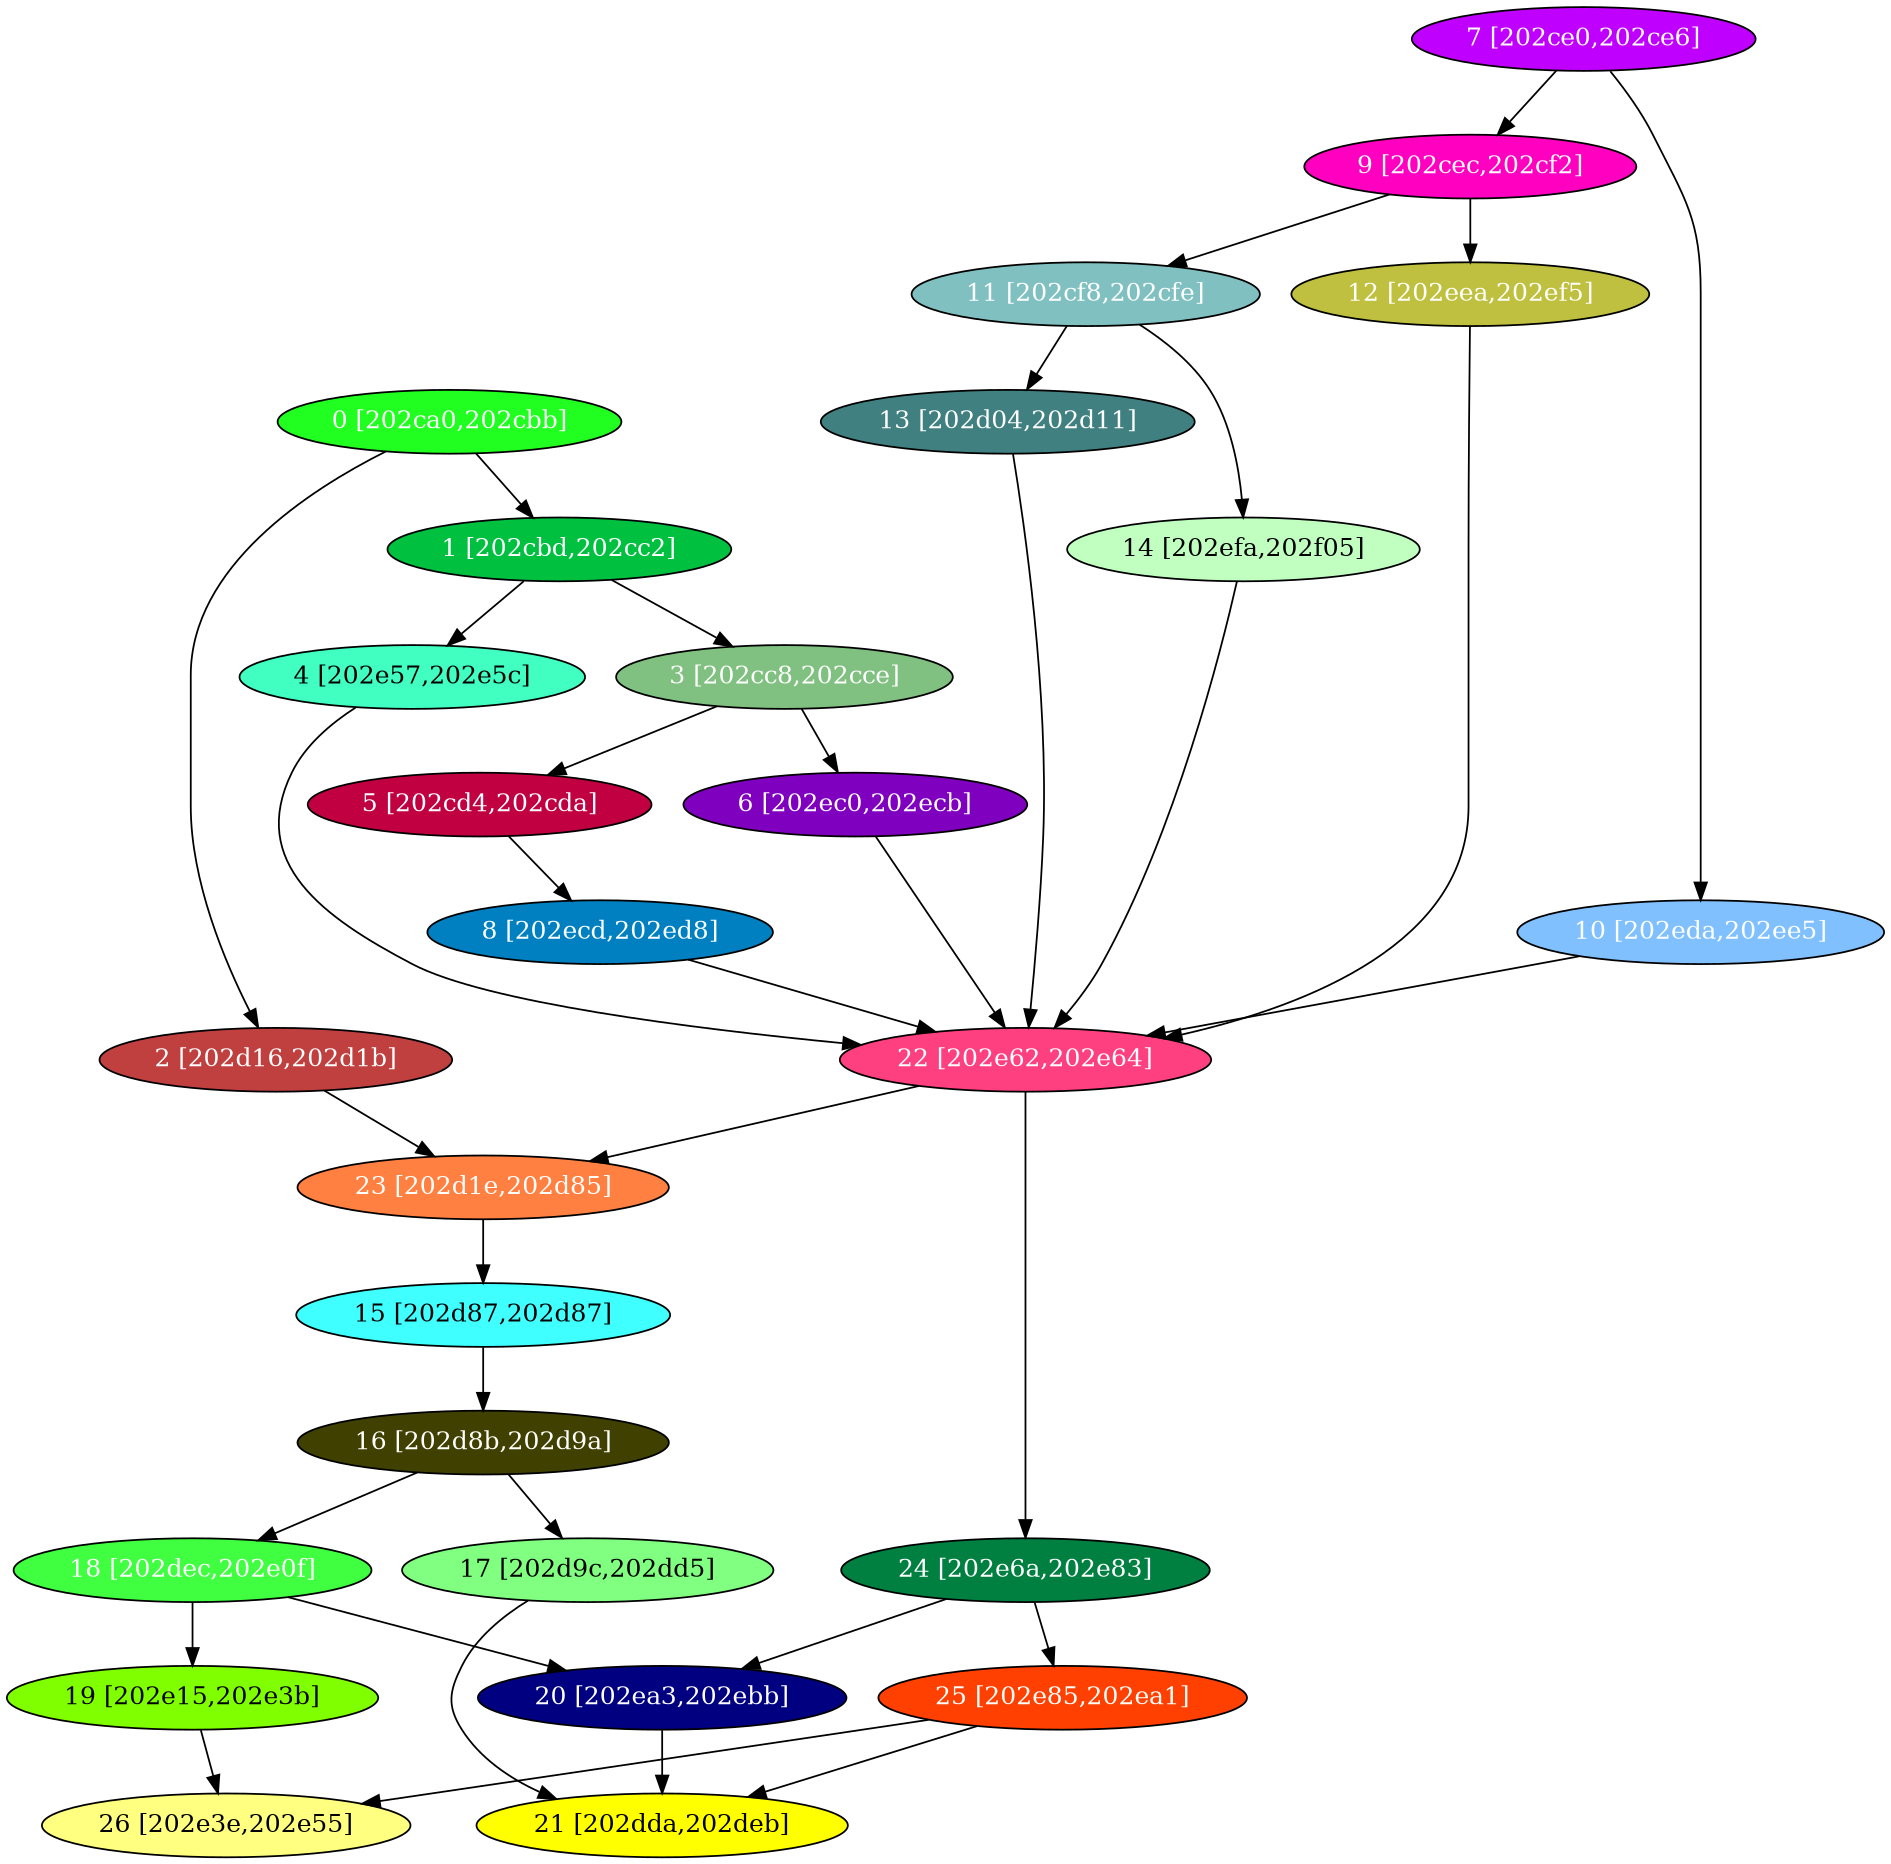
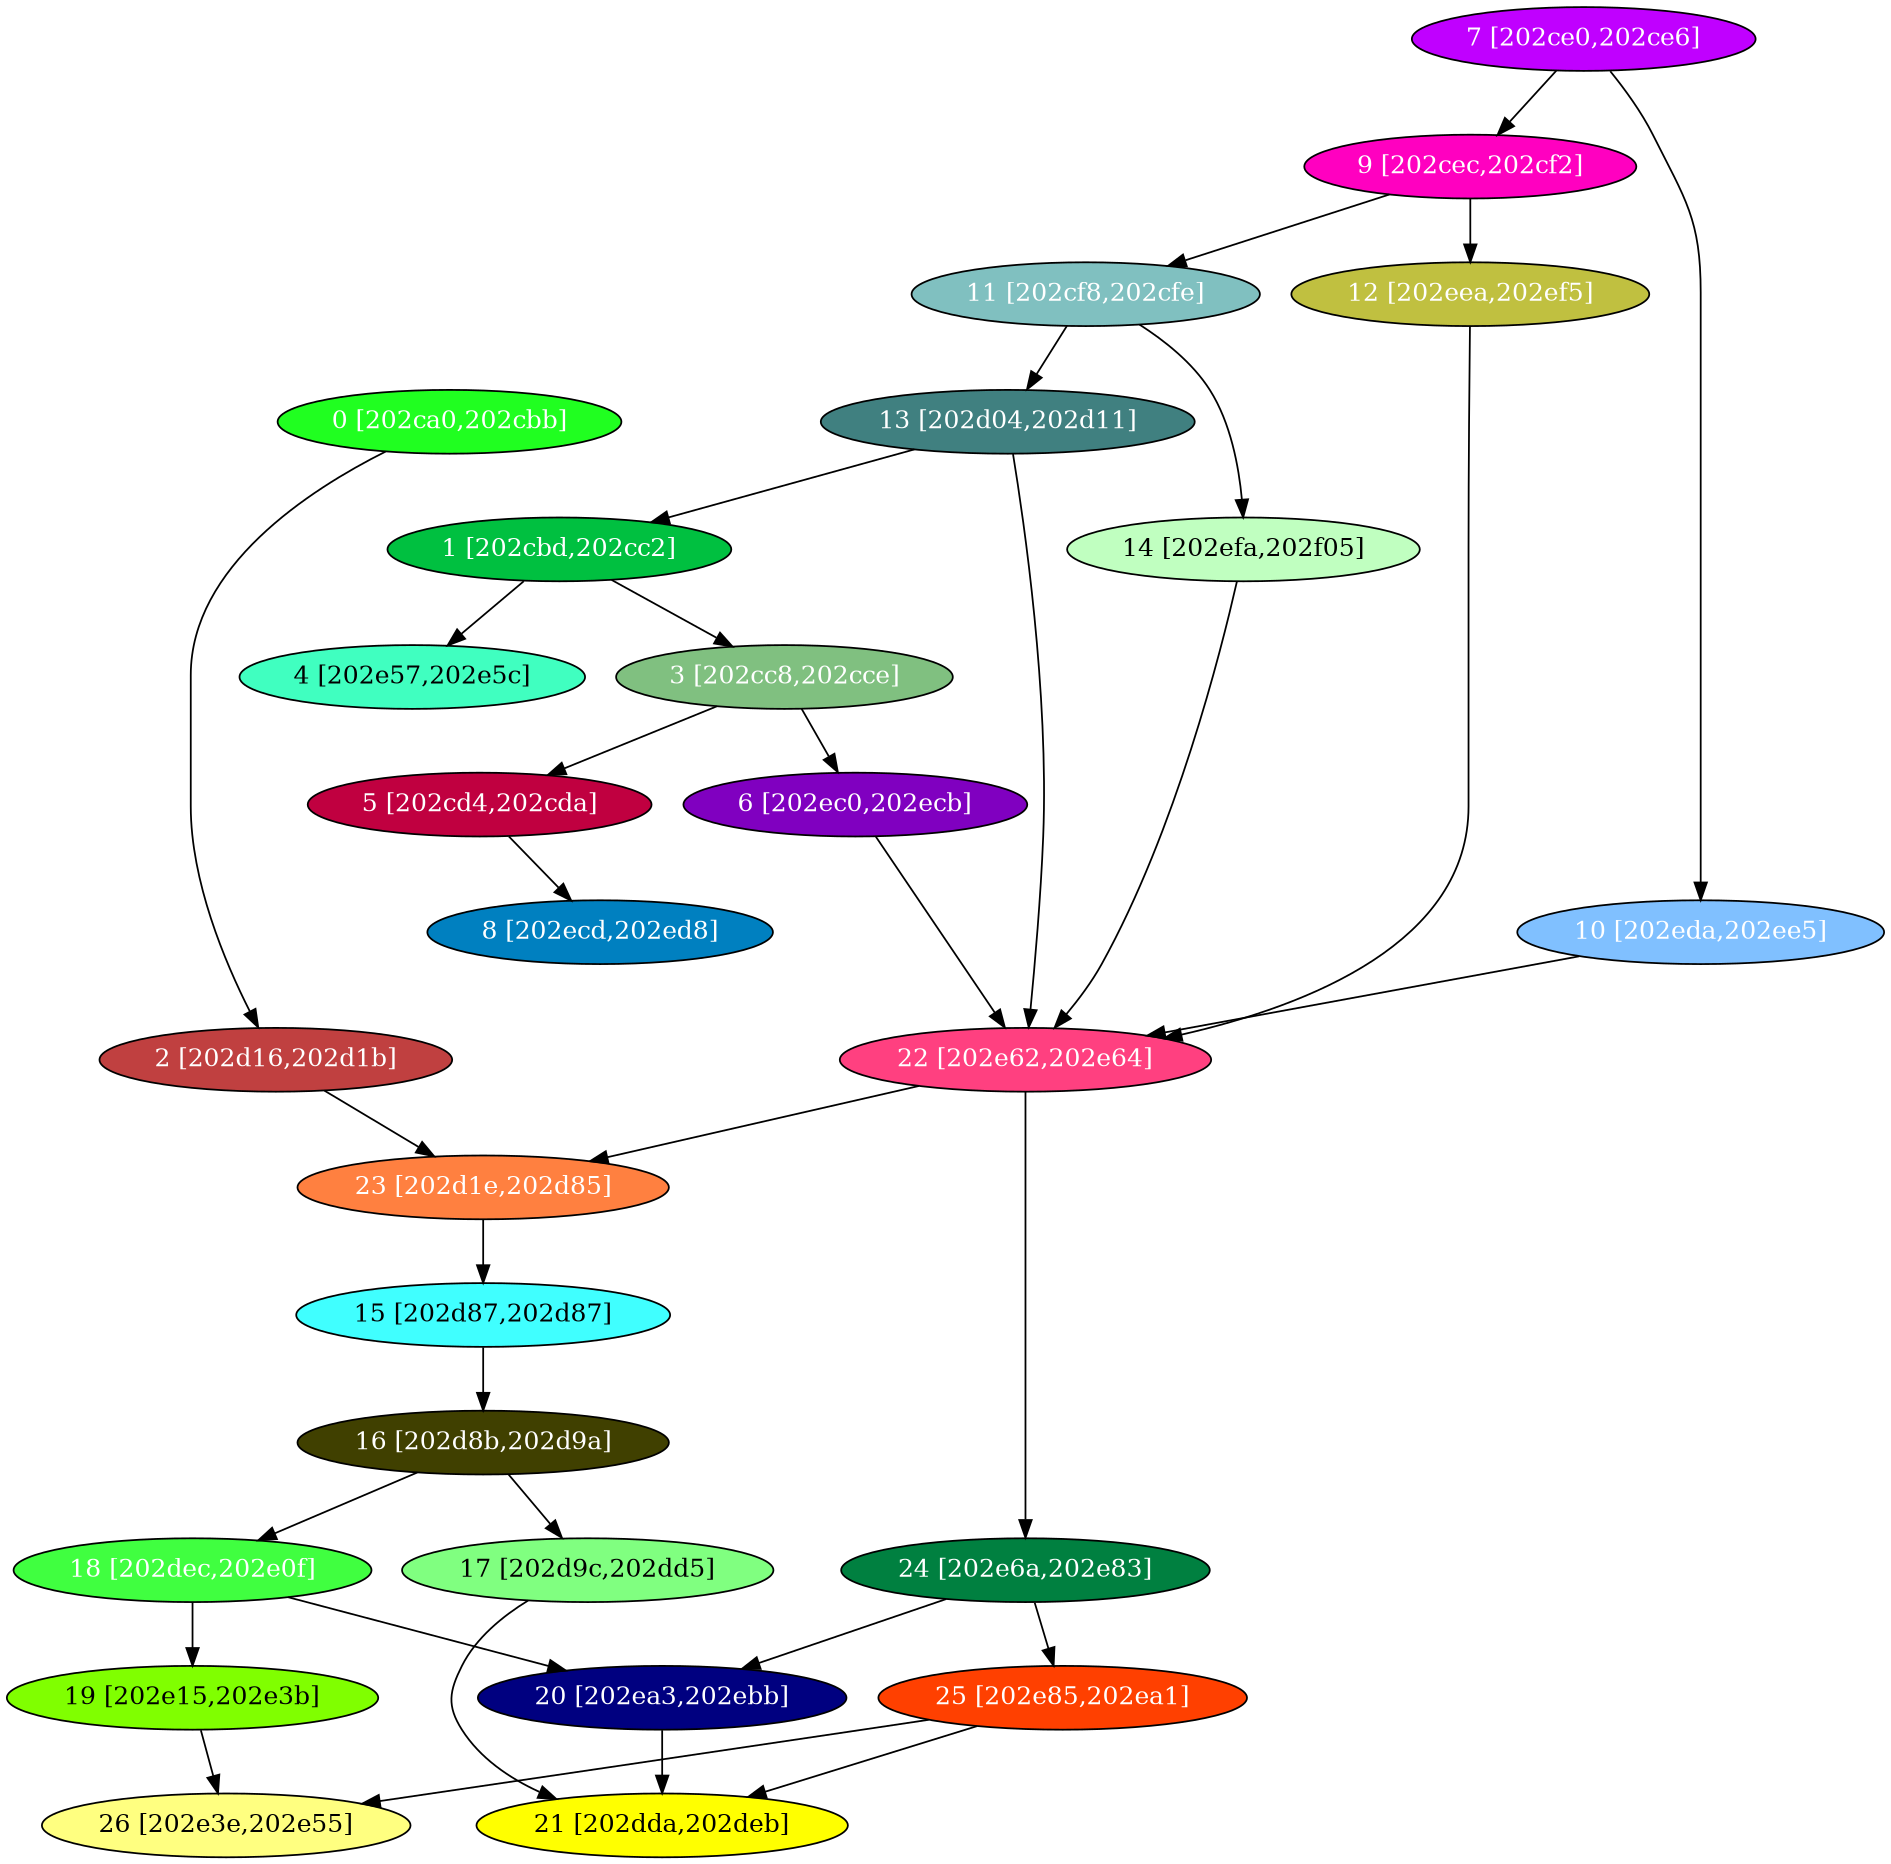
  digraph {
    node [fontcolor="#ffffff" shape=oval style=filled]
    n1 [fillcolor="#20FF20" label="0 [202ca0,202cbb]"]
    n2 [fillcolor="#00C040" label="1 [202cbd,202cc2]"]
    n3 [fillcolor="#C04040" label="2 [202d16,202d1b]"]
    n4 [fillcolor="#80C080" label="3 [202cc8,202cce]"]
    n5 [fillcolor="#40FFC0" fontcolor="#000000" label="4 [202e57,202e5c]"]
    n6 [fillcolor="#FF8040" label="23 [202d1e,202d85]"]
    n7 [fillcolor="#C00040" label="5 [202cd4,202cda]"]
    n8 [fillcolor="#8000C0" label="6 [202ec0,202ecb]"]
    n9 [fillcolor="#FF4080" label="22 [202e62,202e64]"]
    n10 [fillcolor="#40FFFF" fontcolor="#000000" label="15 [202d87,202d87]"]
    n11 [fillcolor="#0080C0" label="8 [202ecd,202ed8]"]
    n12 [fillcolor="#008040" label="24 [202e6a,202e83]"]
    n13 [fillcolor="#C000FF" label="7 [202ce0,202ce6]"]
    n14 [fillcolor="#FF00C0" label="9 [202cec,202cf2]"]
    n15 [fillcolor="#80C0FF" label="10 [202eda,202ee5]"]
    n16 [fillcolor="#80C0C0" label="11 [202cf8,202cfe]"]
    n17 [fillcolor="#C0C040" label="12 [202eea,202ef5]"]
    n18 [fillcolor="#408080" label="13 [202d04,202d11]"]
    n19 [fillcolor="#C0FFC0" fontcolor="#000000" label="14 [202efa,202f05]"]
    n20 [fillcolor="#404000" label="16 [202d8b,202d9a]"]
    n21 [fillcolor="#80FF80" fontcolor="#000000" label="17 [202d9c,202dd5]"]
    n22 [fillcolor="#40FF40" label="18 [202dec,202e0f]"]
    n23 [fillcolor="#FFFF00" fontcolor="#000000" label="21 [202dda,202deb]"]
    n24 [fillcolor="#80FF00" fontcolor="#000000" label="19 [202e15,202e3b]"]
    n25 [fillcolor="#000080" label="20 [202ea3,202ebb]"]
    n26 [fillcolor="#FFFF80" fontcolor="#000000" label="26 [202e3e,202e55]"]
    n27 [fillcolor="#FF4000" label="25 [202e85,202ea1]"]
-   n1 -> n2
+   n18 -> n2
    n1 -> n3
    n2 -> n4
    n2 -> n5
    n3 -> n6
    n4 -> n7
    n4 -> n8
-   n5 -> n9
    n6 -> n10
    n7 -> n11
    n8 -> n9
    n9 -> n6
    n9 -> n12
    n10 -> n20
-   n11 -> n9
    n12 -> n25
    n12 -> n27
    n13 -> n14
    n13 -> n15
    n14 -> n16
    n14 -> n17
    n15 -> n9
    n16 -> n18
    n16 -> n19
    n17 -> n9
    n18 -> n9
    n19 -> n9
    n20 -> n21
    n20 -> n22
    n21 -> n23
    n22 -> n24
    n22 -> n25
    n24 -> n26
    n25 -> n23
    n27 -> n23
    n27 -> n26
  }
